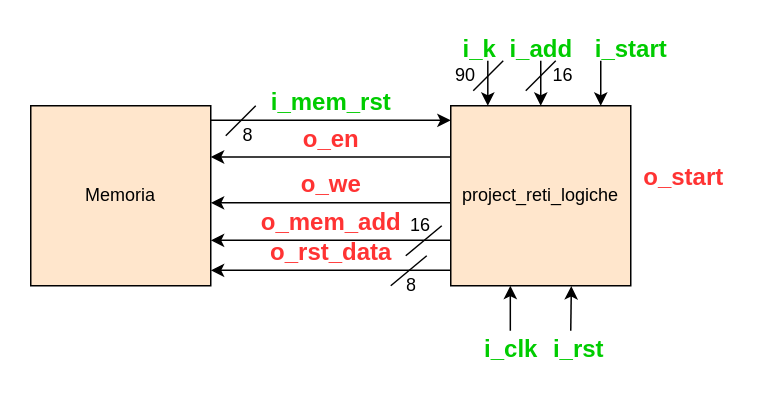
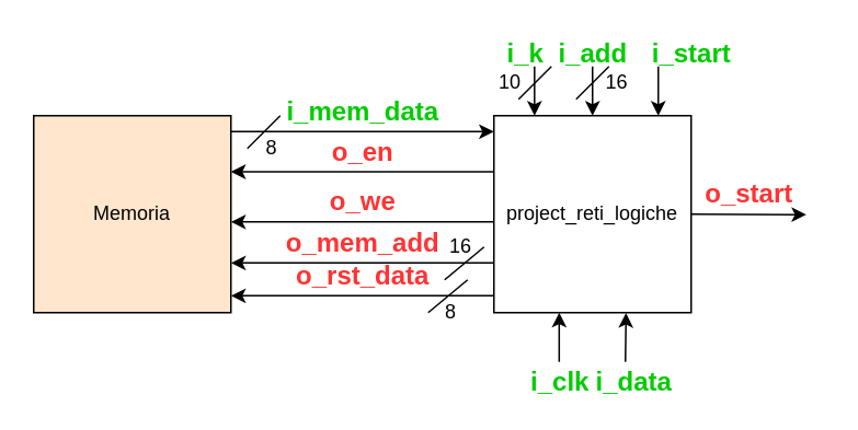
  <mxCell id="0" />
  <mxCell id="1" parent="0" />
  <mxCell id="2" style="edgeStyle=orthogonalEdgeStyle;rounded=0;orthogonalLoop=1;jettySize=auto;html=1;entryX=0;entryY=0.5;entryDx=0;entryDy=0;" edge="1" parent="1"><mxGeometry relative="1" as="geometry"><mxPoint x="140" y="79.71" as="sourcePoint" /><mxPoint x="300" y="79.71" as="targetPoint" /></mxGeometry></mxCell>
  <mxCell id="3" value="Memoria" style="whiteSpace=wrap;html=1;aspect=fixed;fillColor=#ffe6cc;" vertex="1" parent="1"><mxGeometry x="20" y="70" width="120" height="120" as="geometry" /></mxCell>
- <mxCell id="4" value="project_reti_logiche" style="whiteSpace=wrap;html=1;aspect=fixed;fillColor=#ffe6cc;" vertex="1" parent="1"><mxGeometry x="300" y="70" width="120" height="120" as="geometry" /></mxCell>
+ <mxCell id="4" value="project_reti_logiche" style="whiteSpace=wrap;html=1;aspect=fixed;" vertex="1" parent="1"><mxGeometry x="300" y="70" width="120" height="120" as="geometry" /></mxCell>
  <mxCell id="5" value="&lt;font color=&quot;#ff3333&quot; style=&quot;font-size: 16px;&quot;&gt;o_start&lt;/font&gt;" style="text;strokeColor=none;fillColor=none;html=1;fontSize=24;fontStyle=1;verticalAlign=middle;align=center;" vertex="1" parent="1"><mxGeometry x="410" y="100" width="90" height="30" as="geometry" /></mxCell>
  <mxCell id="6" value="" style="endArrow=classic;html=1;rounded=0;entryX=0.25;entryY=1;entryDx=0;entryDy=0;" edge="1" parent="1"><mxGeometry width="50" height="50" relative="1" as="geometry"><mxPoint x="339.71" y="220" as="sourcePoint" /><mxPoint x="339.71" y="190" as="targetPoint" /></mxGeometry></mxCell>
- <mxCell id="7" value="&lt;font color=&quot;#00cc00&quot; style=&quot;font-size: 16px;&quot;&gt;i_rst&lt;/font&gt;" style="text;strokeColor=none;fillColor=none;html=1;fontSize=24;fontStyle=1;verticalAlign=middle;align=center;" vertex="1" parent="1"><mxGeometry x="350" y="220" width="70" height="20" as="geometry" /></mxCell>
+ <mxCell id="7" value="&lt;font color=&quot;#00cc00&quot; style=&quot;font-size: 16px;&quot;&gt;i_data&lt;/font&gt;" style="text;strokeColor=none;fillColor=none;html=1;fontSize=24;fontStyle=1;verticalAlign=middle;align=center;" vertex="1" parent="1"><mxGeometry x="350" y="220" width="70" height="20" as="geometry" /></mxCell>
  <mxCell id="8" value="" style="endArrow=classic;html=1;rounded=0;entryX=0.67;entryY=1.002;entryDx=0;entryDy=0;entryPerimeter=0;" edge="1" parent="1" target="4"><mxGeometry width="50" height="50" relative="1" as="geometry"><mxPoint x="380" y="220" as="sourcePoint" /><mxPoint x="410" y="200" as="targetPoint" /></mxGeometry></mxCell>
  <mxCell id="9" value="&lt;font color=&quot;#00cc00&quot; style=&quot;font-size: 16px;&quot;&gt;i_clk&lt;/font&gt;" style="text;strokeColor=none;fillColor=none;html=1;fontSize=24;fontStyle=1;verticalAlign=middle;align=center;" vertex="1" parent="1"><mxGeometry x="305" y="220" width="70" height="20" as="geometry" /></mxCell>
  <mxCell id="10" value="" style="endArrow=classic;html=1;rounded=0;entryX=0.25;entryY=0;entryDx=0;entryDy=0;" edge="1" parent="1"><mxGeometry width="50" height="50" relative="1" as="geometry"><mxPoint x="324.71" y="40" as="sourcePoint" /><mxPoint x="324.71" y="70" as="targetPoint" /></mxGeometry></mxCell>
  <mxCell id="11" value="&lt;font color=&quot;#00cc00&quot; style=&quot;font-size: 16px;&quot;&gt;i_k&lt;/font&gt;" style="text;strokeColor=none;fillColor=none;html=1;fontSize=24;fontStyle=1;verticalAlign=middle;align=center;" vertex="1" parent="1"><mxGeometry x="284" y="20" width="70" height="20" as="geometry" /></mxCell>
  <mxCell id="12" value="" style="endArrow=classic;html=1;rounded=0;entryX=0.5;entryY=0;entryDx=0;entryDy=0;" edge="1" parent="1" target="4"><mxGeometry width="50" height="50" relative="1" as="geometry"><mxPoint x="360" y="40" as="sourcePoint" /><mxPoint x="340" y="80" as="targetPoint" /></mxGeometry></mxCell>
  <mxCell id="13" value="&lt;font color=&quot;#00cc00&quot; style=&quot;font-size: 16px;&quot;&gt;i_add&lt;/font&gt;" style="text;strokeColor=none;fillColor=none;html=1;fontSize=24;fontStyle=1;verticalAlign=middle;align=center;" vertex="1" parent="1"><mxGeometry x="335" y="20" width="50" height="20" as="geometry" /></mxCell>
- <mxCell id="15" value="&lt;font style=&quot;font-size: 16px;&quot; color=&quot;#00cc00&quot;&gt;i_mem_rst&lt;/font&gt;" style="text;strokeColor=none;fillColor=none;html=1;fontSize=24;fontStyle=1;verticalAlign=middle;align=center;" vertex="1" parent="1"><mxGeometry x="175" y="49.71" width="90" height="30" as="geometry" /></mxCell>
+ <mxCell id="14" value="" style="endArrow=classic;html=1;rounded=0;exitX=1;exitY=0.5;exitDx=0;exitDy=0;entryX=0.89;entryY=1.01;entryDx=0;entryDy=0;entryPerimeter=0;" edge="1" parent="1" source="4" target="5"><mxGeometry width="50" height="50" relative="1" as="geometry"><mxPoint x="460" y="130" as="sourcePoint" /><mxPoint x="460" y="130" as="targetPoint" /></mxGeometry></mxCell>
+ <mxCell id="15" value="&lt;font style=&quot;font-size: 16px;&quot; color=&quot;#00cc00&quot;&gt;i_mem_data&lt;/font&gt;" style="text;strokeColor=none;fillColor=none;html=1;fontSize=24;fontStyle=1;verticalAlign=middle;align=center;" vertex="1" parent="1"><mxGeometry x="175" y="49.71" width="90" height="30" as="geometry" /></mxCell>
  <mxCell id="16" value="" style="endArrow=classic;html=1;rounded=0;entryX=1;entryY=0.5;entryDx=0;entryDy=0;" edge="1" parent="1"><mxGeometry width="50" height="50" relative="1" as="geometry"><mxPoint x="300" y="104.14" as="sourcePoint" /><mxPoint x="140" y="104.14" as="targetPoint" /></mxGeometry></mxCell>
  <mxCell id="17" value="&lt;font color=&quot;#ff3333&quot; style=&quot;font-size: 16px;&quot;&gt;o_en&lt;/font&gt;" style="text;strokeColor=none;fillColor=none;html=1;fontSize=24;fontStyle=1;verticalAlign=middle;align=center;" vertex="1" parent="1"><mxGeometry x="175" y="74.71" width="90" height="30" as="geometry" /></mxCell>
  <mxCell id="18" value="" style="endArrow=classic;html=1;rounded=0;entryX=1;entryY=0.5;entryDx=0;entryDy=0;" edge="1" parent="1"><mxGeometry width="50" height="50" relative="1" as="geometry"><mxPoint x="300" y="134.71" as="sourcePoint" /><mxPoint x="140" y="134.71" as="targetPoint" /></mxGeometry></mxCell>
  <mxCell id="19" value="&lt;font color=&quot;#ff3333&quot; style=&quot;font-size: 16px;&quot;&gt;o_we&lt;/font&gt;" style="text;strokeColor=none;fillColor=none;html=1;fontSize=24;fontStyle=1;verticalAlign=middle;align=center;" vertex="1" parent="1"><mxGeometry x="175" y="104.71" width="90" height="30" as="geometry" /></mxCell>
  <mxCell id="20" value="" style="endArrow=classic;html=1;rounded=0;entryX=1;entryY=0.5;entryDx=0;entryDy=0;" edge="1" parent="1"><mxGeometry width="50" height="50" relative="1" as="geometry"><mxPoint x="300" y="159.71" as="sourcePoint" /><mxPoint x="140" y="159.71" as="targetPoint" /></mxGeometry></mxCell>
  <mxCell id="21" value="&lt;font color=&quot;#ff3333&quot; style=&quot;font-size: 16px;&quot;&gt;o_mem_add&lt;/font&gt;" style="text;strokeColor=none;fillColor=none;html=1;fontSize=24;fontStyle=1;verticalAlign=middle;align=center;" vertex="1" parent="1"><mxGeometry x="175" y="129.71" width="90" height="30" as="geometry" /></mxCell>
  <mxCell id="22" value="" style="endArrow=classic;html=1;rounded=0;entryX=1;entryY=1;entryDx=0;entryDy=0;" edge="1" parent="1"><mxGeometry width="50" height="50" relative="1" as="geometry"><mxPoint x="300" y="179.71" as="sourcePoint" /><mxPoint x="140" y="179.71" as="targetPoint" /></mxGeometry></mxCell>
  <mxCell id="23" value="&lt;font color=&quot;#ff3333&quot; style=&quot;font-size: 16px;&quot;&gt;o_rst_data&lt;/font&gt;" style="text;strokeColor=none;fillColor=none;html=1;fontSize=24;fontStyle=1;verticalAlign=middle;align=center;" vertex="1" parent="1"><mxGeometry x="175" y="149.71" width="90" height="30" as="geometry" /></mxCell>
  <mxCell id="24" value="" style="endArrow=classic;html=1;rounded=0;entryX=0.5;entryY=0;entryDx=0;entryDy=0;" edge="1" parent="1"><mxGeometry width="50" height="50" relative="1" as="geometry"><mxPoint x="400" y="40" as="sourcePoint" /><mxPoint x="400" y="70" as="targetPoint" /></mxGeometry></mxCell>
  <mxCell id="25" value="&lt;font color=&quot;#00cc00&quot; style=&quot;font-size: 16px;&quot;&gt;i_start&lt;/font&gt;" style="text;strokeColor=none;fillColor=none;html=1;fontSize=24;fontStyle=1;verticalAlign=middle;align=center;" vertex="1" parent="1"><mxGeometry x="385" y="20" width="70" height="20" as="geometry" /></mxCell>
  <mxCell id="26" value="" style="endArrow=none;html=1;rounded=0;" edge="1" parent="1"><mxGeometry width="50" height="50" relative="1" as="geometry"><mxPoint x="150" y="90" as="sourcePoint" /><mxPoint x="170" y="70" as="targetPoint" /></mxGeometry></mxCell>
  <mxCell id="27" value="8" style="text;html=1;strokeColor=none;fillColor=none;align=center;verticalAlign=middle;whiteSpace=wrap;overflow=hidden;" vertex="1" parent="1"><mxGeometry x="264" y="179.71" width="20" height="20" as="geometry" /></mxCell>
  <mxCell id="28" value="" style="endArrow=none;html=1;rounded=0;" edge="1" parent="1"><mxGeometry width="50" height="50" relative="1" as="geometry"><mxPoint x="315" y="60" as="sourcePoint" /><mxPoint x="335" y="40" as="targetPoint" /></mxGeometry></mxCell>
- <mxCell id="29" value="90" style="text;html=1;strokeColor=none;fillColor=none;align=center;verticalAlign=middle;whiteSpace=wrap;overflow=hidden;" vertex="1" parent="1"><mxGeometry x="300" y="40" width="20" height="20" as="geometry" /></mxCell>
+ <mxCell id="29" value="10" style="text;html=1;strokeColor=none;fillColor=none;align=center;verticalAlign=middle;whiteSpace=wrap;overflow=hidden;" vertex="1" parent="1"><mxGeometry x="300" y="40" width="20" height="20" as="geometry" /></mxCell>
  <mxCell id="30" value="" style="endArrow=none;html=1;rounded=0;" edge="1" parent="1"><mxGeometry width="50" height="50" relative="1" as="geometry"><mxPoint x="260" y="190" as="sourcePoint" /><mxPoint x="284" y="170" as="targetPoint" /></mxGeometry></mxCell>
  <mxCell id="31" value="8" style="text;html=1;strokeColor=none;fillColor=none;align=center;verticalAlign=middle;whiteSpace=wrap;overflow=hidden;" vertex="1" parent="1"><mxGeometry x="155" y="79.71" width="20" height="20" as="geometry" /></mxCell>
  <mxCell id="32" value="" style="endArrow=none;html=1;rounded=0;" edge="1" parent="1"><mxGeometry width="50" height="50" relative="1" as="geometry"><mxPoint x="350" y="60" as="sourcePoint" /><mxPoint x="370" y="40" as="targetPoint" /></mxGeometry></mxCell>
  <mxCell id="33" value="16" style="text;html=1;strokeColor=none;fillColor=none;align=center;verticalAlign=middle;whiteSpace=wrap;overflow=hidden;" vertex="1" parent="1"><mxGeometry x="365" y="40" width="20" height="20" as="geometry" /></mxCell>
  <mxCell id="34" value="16" style="text;html=1;strokeColor=none;fillColor=none;align=center;verticalAlign=middle;whiteSpace=wrap;overflow=hidden;" vertex="1" parent="1"><mxGeometry x="270" y="139.71" width="20" height="20" as="geometry" /></mxCell>
  <mxCell id="35" value="" style="endArrow=none;html=1;rounded=0;" edge="1" parent="1"><mxGeometry width="50" height="50" relative="1" as="geometry"><mxPoint x="270" y="170" as="sourcePoint" /><mxPoint x="294" y="150" as="targetPoint" /></mxGeometry></mxCell>
